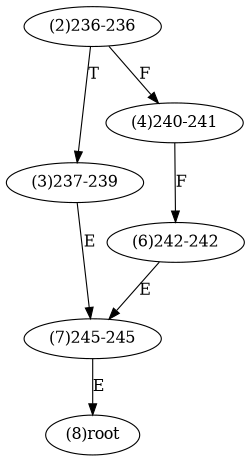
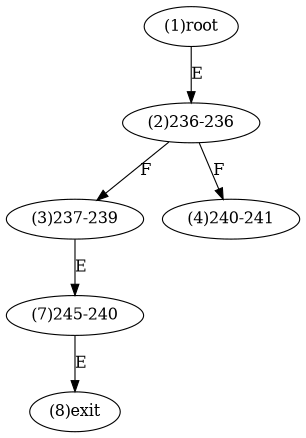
  digraph {
+   n1 [label="(1)root"]
    n2 [label="(2)236-236"]
    n3 [label="(3)237-239"]
    n4 [label="(4)240-241"]
-   n5 [label="(7)245-245"]
-   n6 [label="(6)242-242"]
-   n7 [label="(8)root"]
-   n2 -> n3 [label=T]
+   n5 [label="(7)245-240"]
+   n7 [label="(8)exit"]
+   n1 -> n2 [label=E]
+   n2 -> n3 [label=F]
    n2 -> n4 [label=F]
    n3 -> n5 [label=E]
-   n4 -> n6 [label=F]
    n5 -> n7 [label=E]
-   n6 -> n5 [label=E]
  }
